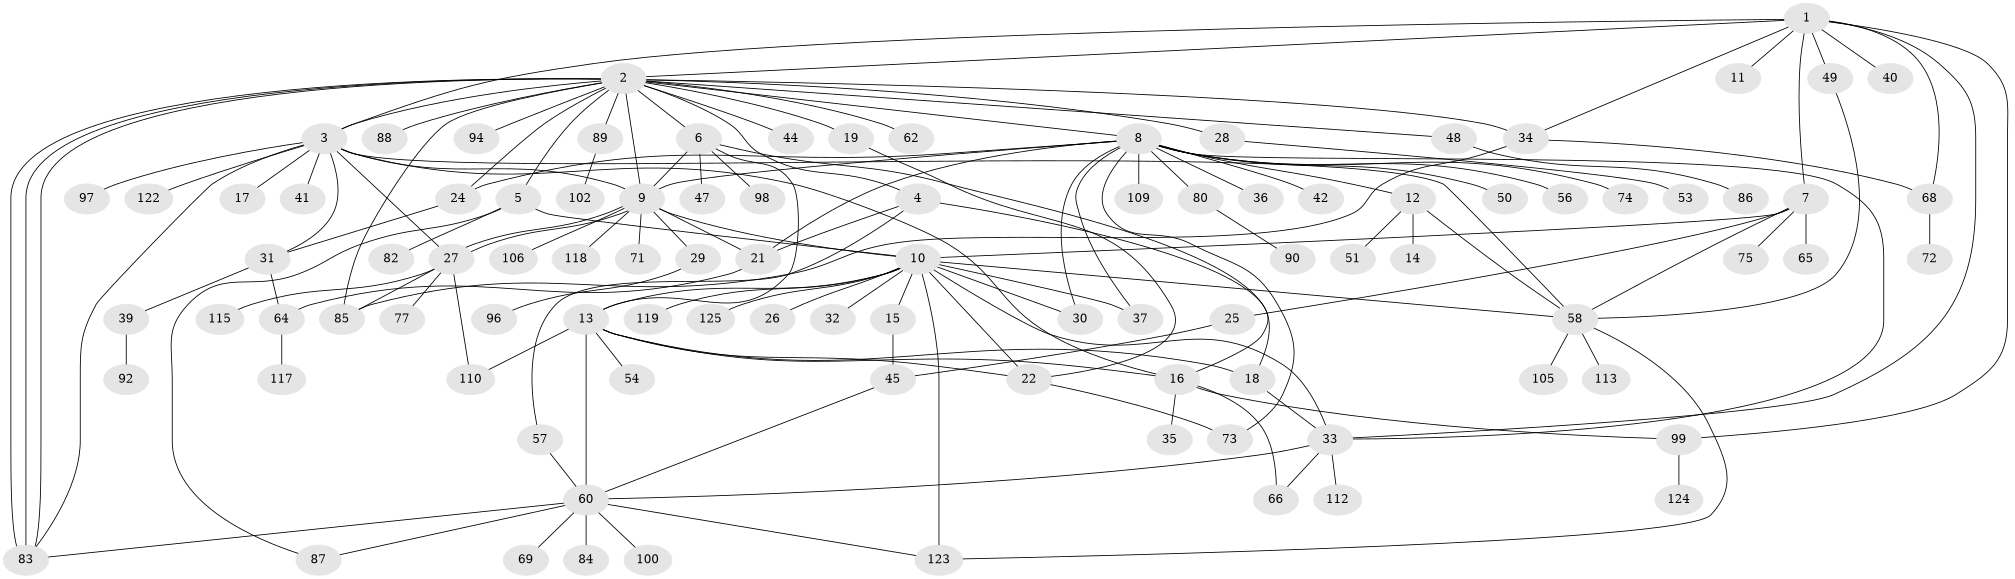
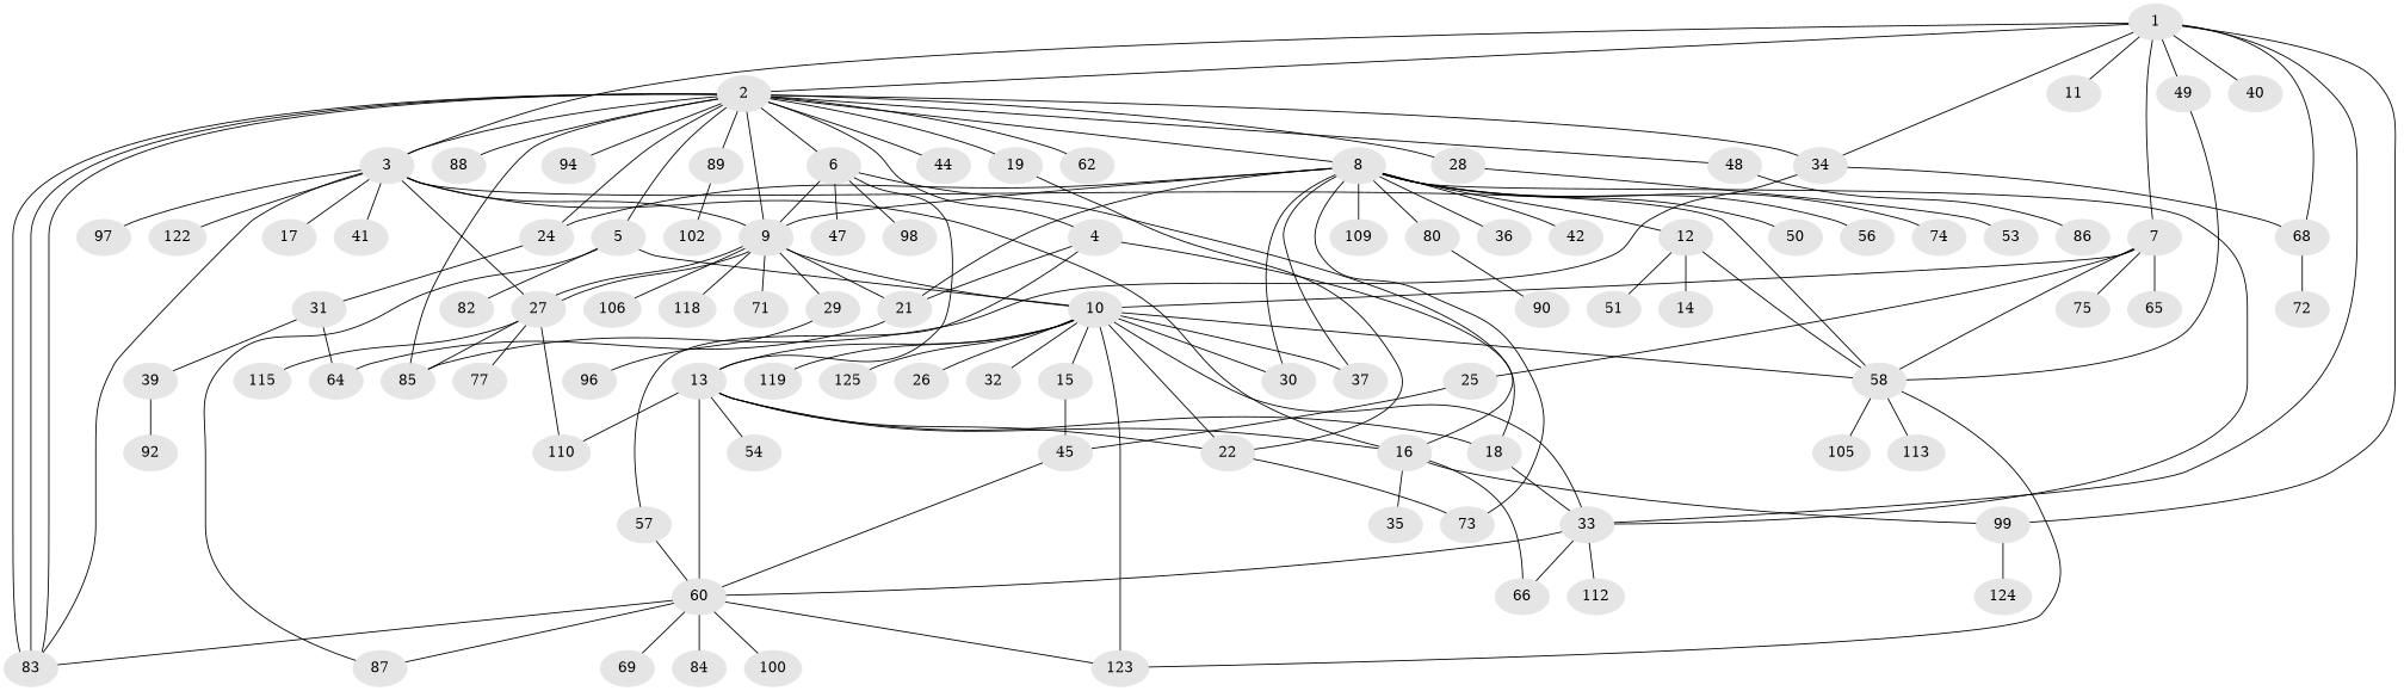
  graph {
    node [color=gray90 style=filled]
    1 [super="+46"]
    2 [super="+73"]
    3 [super="+81"]
    7 [super="+52"]
    11 [super="+61"]
    33
    34 [super="+107"]
    40 [super="+120"]
    49
    68
    99
    4 [super="+121"]
    5 [super="+23"]
    6 [super="+79"]
    8 [super="+59"]
    9 [super="+20"]
    19
    24
    28 [super="+76"]
    44
    48
    62
    83 [super="+93"]
    85
    88
    89
    94
    16 [super="+38"]
    17
    27 [super="+108"]
    31 [super="+63"]
    41
    58 [super="+104"]
    97
    122
    10 [super="+55"]
    25
    65
    75
    60 [super="+70"]
    66
    112
    72
    124
    18 [super="+103"]
    21 [super="+91"]
    57
    82
    87 [super="+95"]
    13 [super="+67"]
    47
    98
    12 [super="+116"]
    30
    36
    37 [super="+78"]
    42
    n58 [label=73]
    50
    56
    74
    80
    109
    29
    71
    106
    118
    22
    53
    86
    102
    54
    110 [super="+111"]
    35
    77
    115
    64
    39
    123
    105
    113
    15
    26
    32
    119
    125
    45 [super="+114"]
    14
    51
    90
    96
    69
    84 [super="+101"]
    100
-   117
    92
    1 -- 2
    1 -- 3
    1 -- 7
    1 -- 11
    1 -- 33
    1 -- 34
    1 -- 40
    1 -- 49
    1 -- 68
    1 -- 99
    2 -- 3 [weight=2]
    2 -- 34
    2 -- 4
    2 -- 5
    2 -- 6
    2 -- 8
    2 -- 9
    2 -- 19
    2 -- 24
    2 -- 28
    2 -- 44
    2 -- 48
    2 -- 62
    2 -- 83
    2 -- 83
    2 -- 83
    2 -- 85
    2 -- 88
    2 -- 89
    2 -- 94
    3 -- 9
    3 -- 83
    3 -- 16
    3 -- 17
    3 -- 27
-   3 -- 31
    3 -- 41
    3 -- 58
    3 -- 97
    3 -- 122
    7 -- 58
    7 -- 10
    7 -- 25
    7 -- 65
    7 -- 75
    33 -- 60
    33 -- 66
    33 -- 112
    34 -- 68
    34 -- 85
    49 -- 58
    68 -- 72
    99 -- 124
    4 -- 18
    4 -- 21
    4 -- 57
    5 -- 10
    5 -- 82
    5 -- 87
    6 -- 9
    6 -- 16
    6 -- 13
    6 -- 47
    6 -- 98
    8 -- 33
    8 -- 9
    8 -- 24
    8 -- 21
    8 -- 12
    8 -- 30
    8 -- 36
    8 -- 37 [weight=2]
    8 -- 42
    8 -- n58
    8 -- 50
    8 -- 56
    8 -- 74
    8 -- 80
    8 -- 109
    9 -- 27
    9 -- 27
    9 -- 10
    9 -- 21
    9 -- 29
    9 -- 71
    9 -- 106
    9 -- 118
    19 -- 22
    24 -- 31
    28 -- 53
    48 -- 86
    89 -- 102
    16 -- 99
    16 -- 66
    16 -- 35
    27 -- 85
    27 -- 110
    27 -- 77
    27 -- 115
    31 -- 64
    31 -- 39
    58 -- 123
    58 -- 105
    58 -- 113
    10 -- 33
    10 -- 58
    10 -- 13
    10 -- 30
    10 -- 37
    10 -- 22
    10 -- 123
    10 -- 15
    10 -- 26
    10 -- 32
    10 -- 119
    10 -- 125
    25 -- 45
    60 -- 83
    60 -- 87
    60 -- 123
    60 -- 69
    60 -- 84
    60 -- 100
    18 -- 33
    21 -- 64
    57 -- 60
    13 -- 16
    13 -- 60
    13 -- 18
    13 -- 22
    13 -- 54
    13 -- 110
    12 -- 58
    12 -- 14
    12 -- 51
    80 -- 90
    29 -- 96
    22 -- n58
-   64 -- 117
    39 -- 92
    15 -- 45
    45 -- 60
  }
